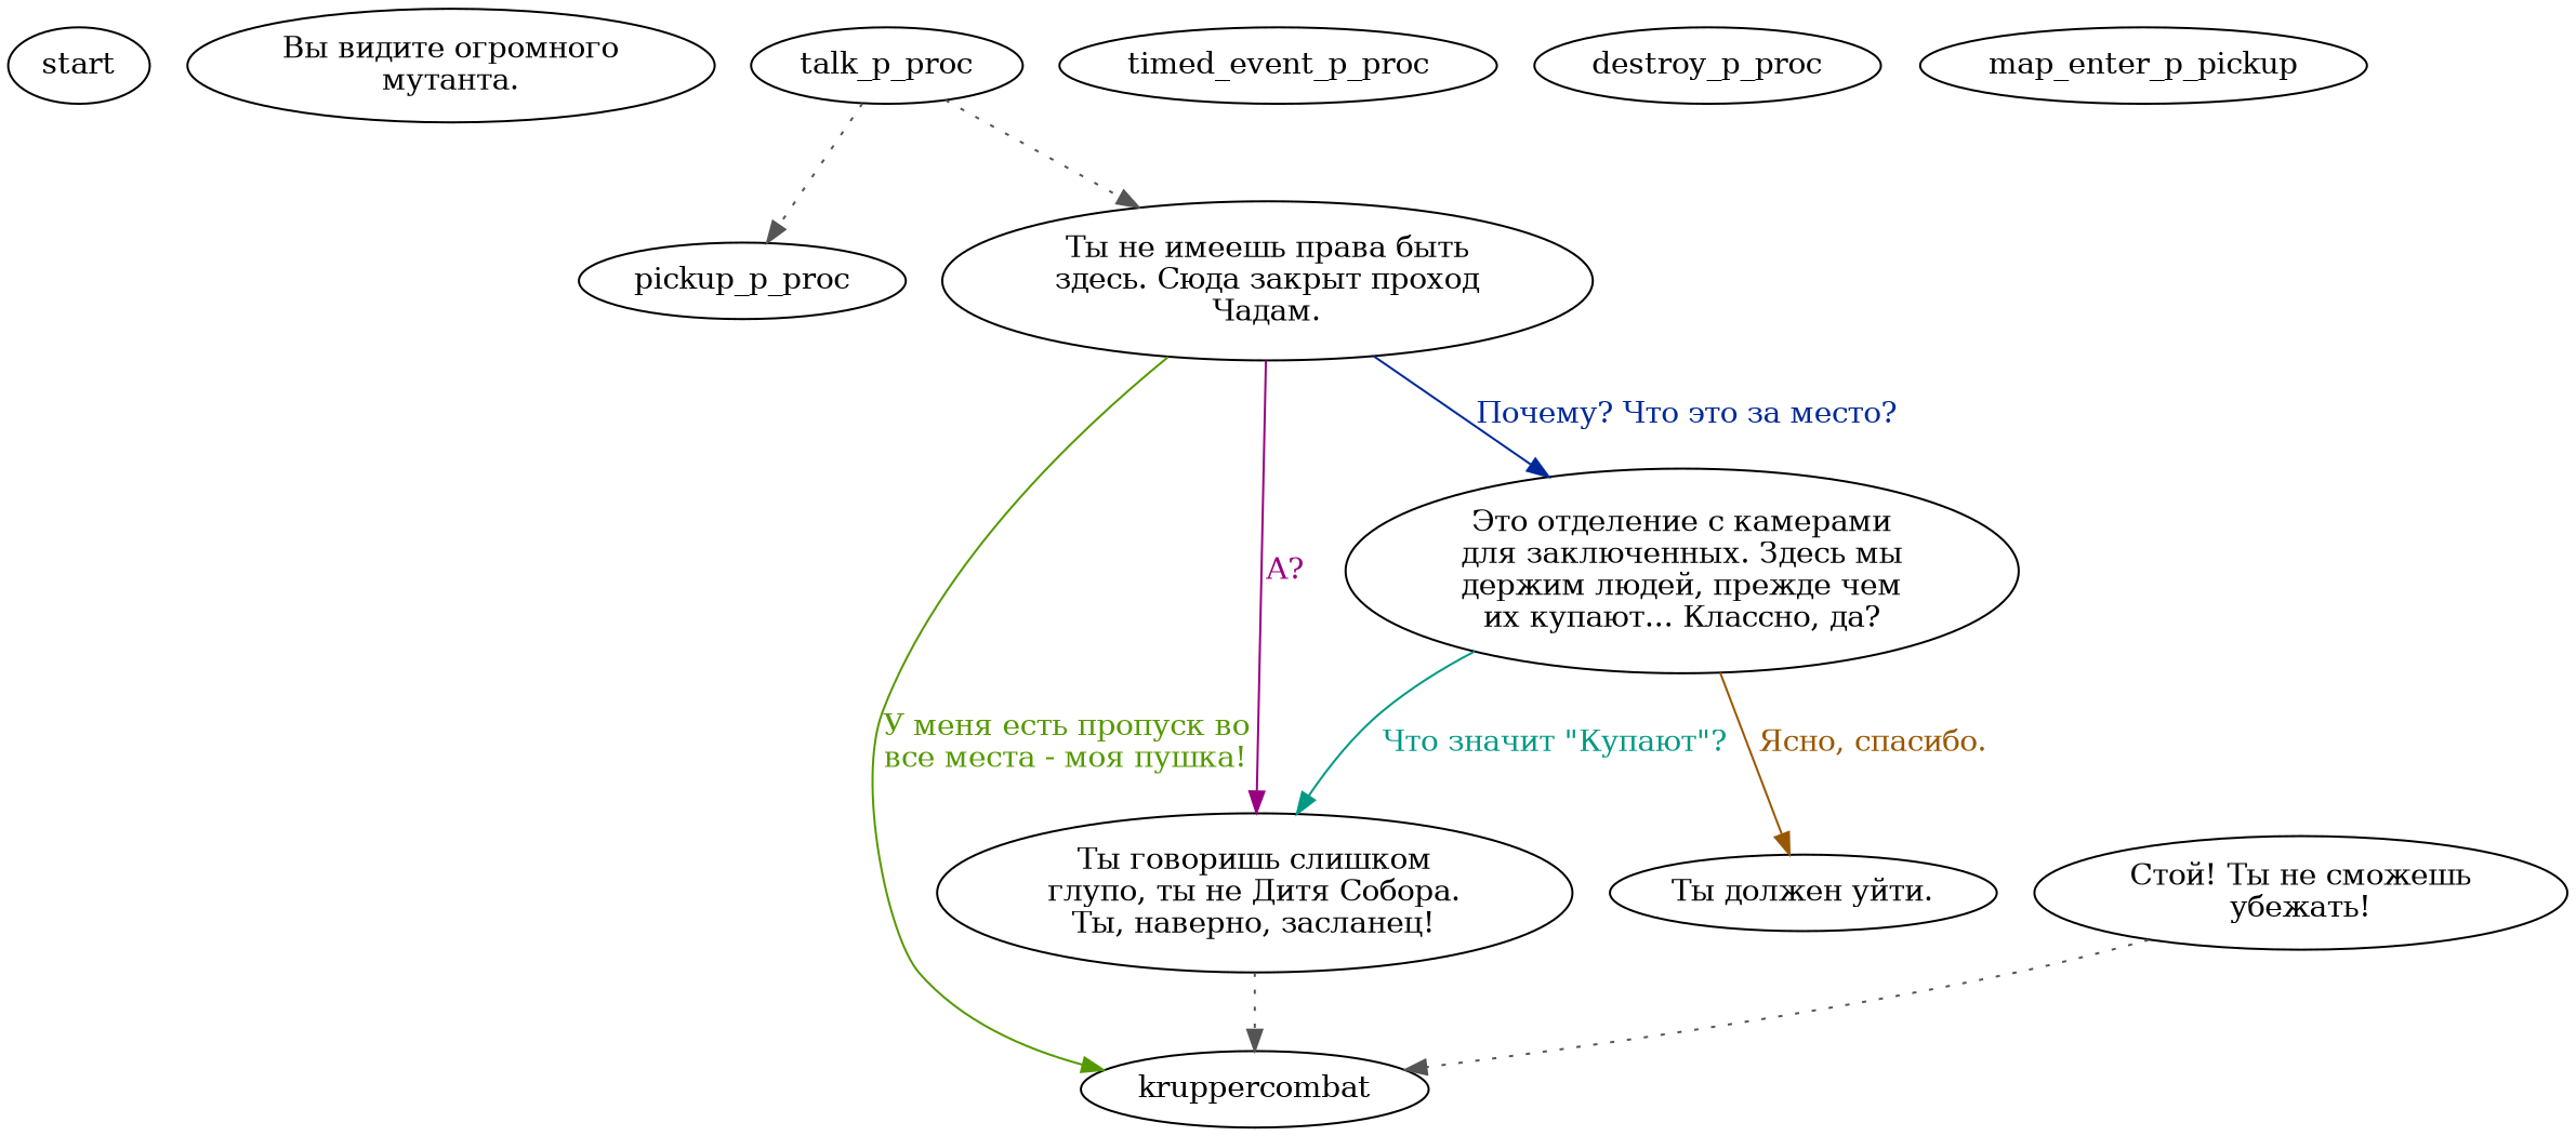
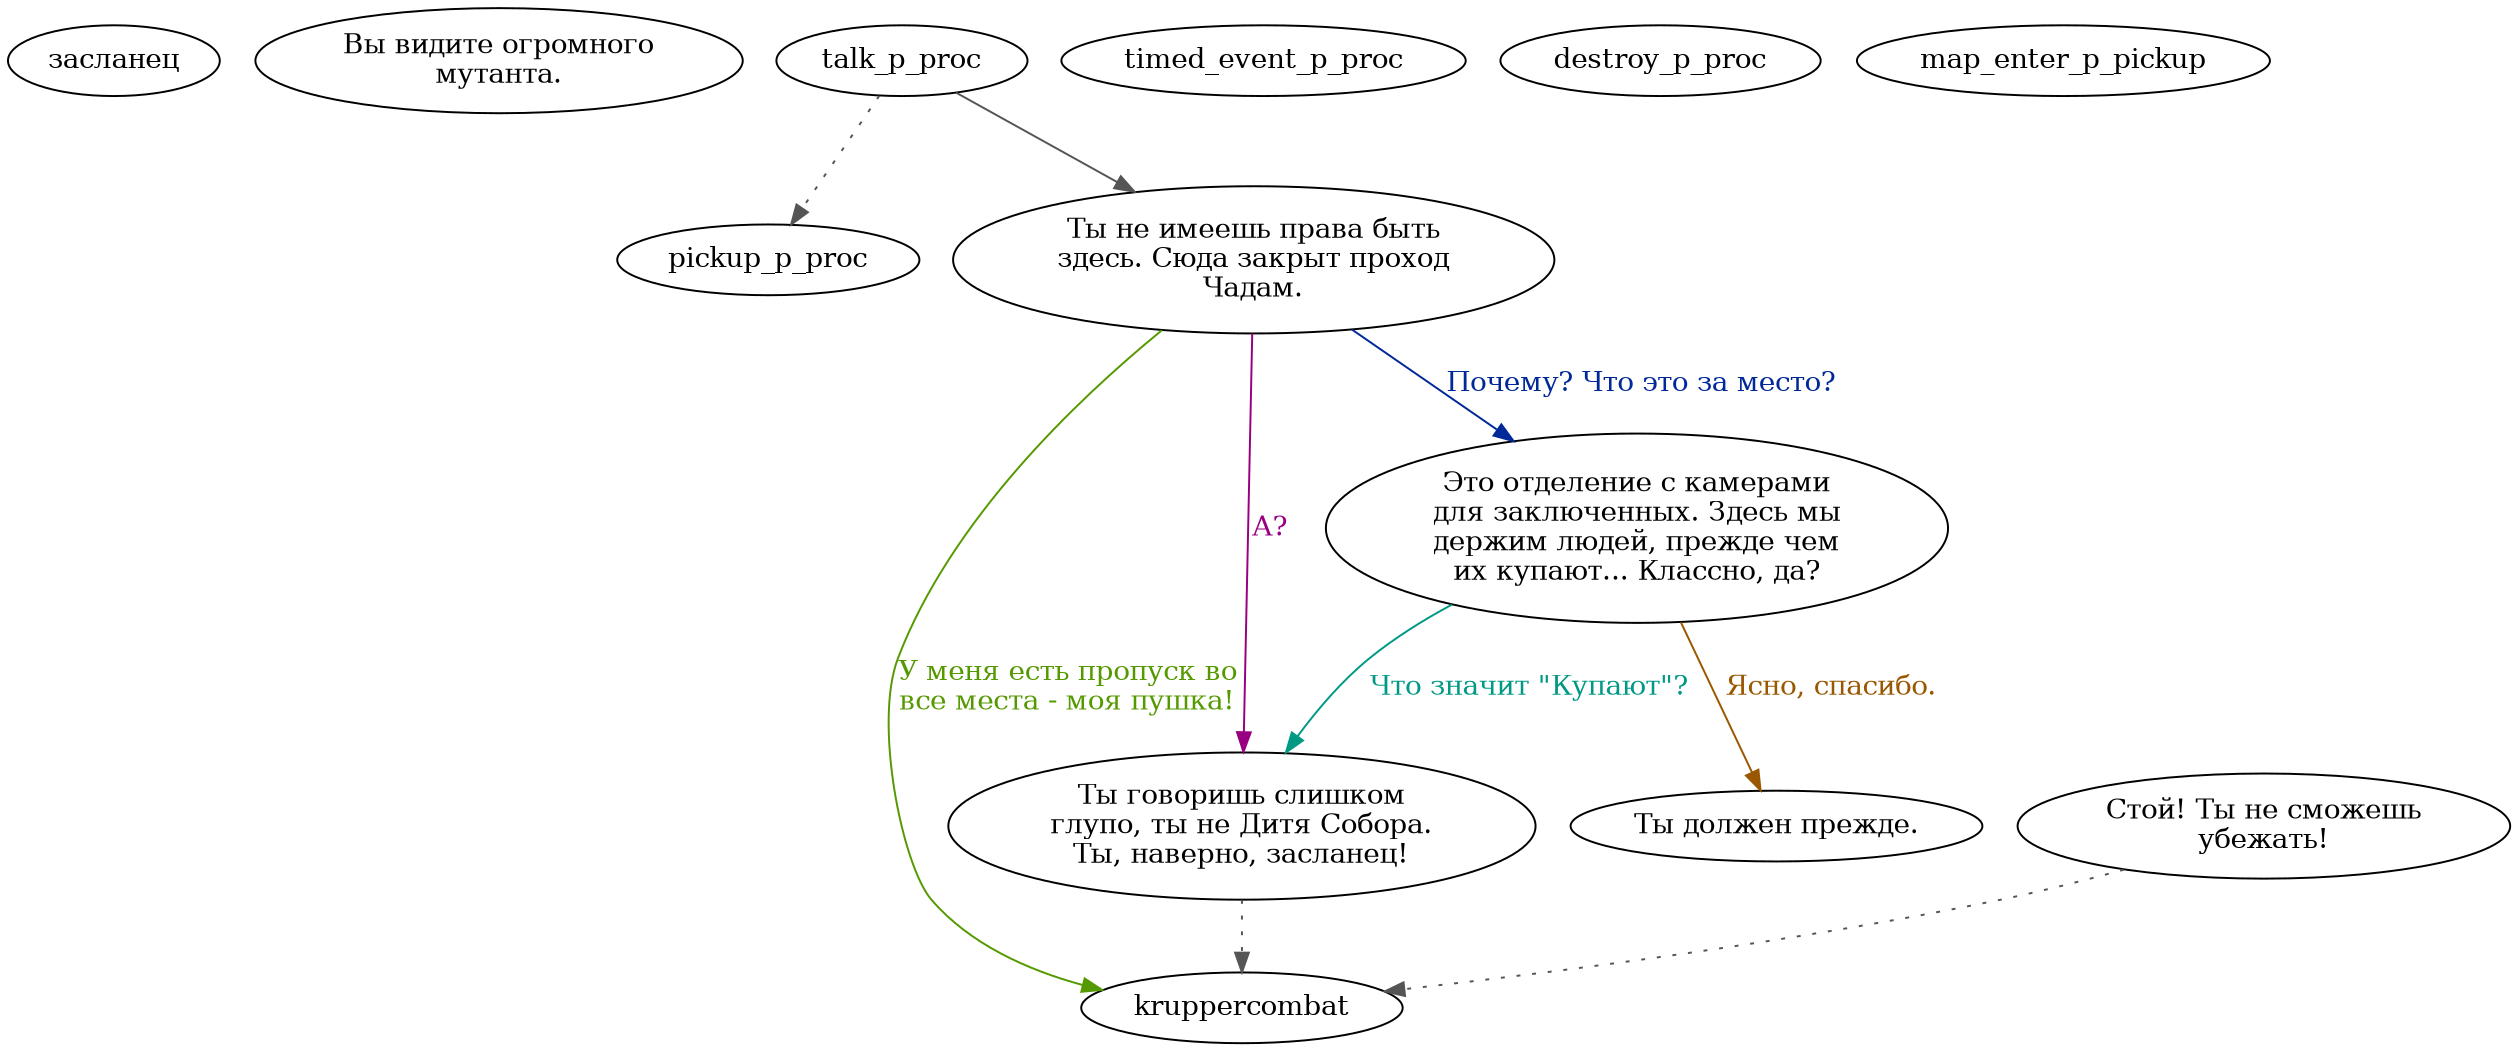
  digraph {
    node [color="#000000" fillcolor="#FFFFFF" style=filled]
    edge [color="#555555"]
-   start
+   start [label="засланец"]
    n2 [label="Вы видите огромного\nмутанта."]
    talk_p_proc
    pickup_p_proc
    n5 [label="Ты не имеешь права быть\nздесь. Сюда закрыт проход\nЧадам."]
    kruppercombat
    n7 [label="Это отделение с камерами\nдля заключенных. Здесь мы\nдержим людей, прежде чем\nих купают... Классно, да?"]
    n8 [label="Ты говоришь слишком\nглупо, ты не Дитя Собора.\nТы, наверно, засланец!"]
    n9 [label="Стой! Ты не сможешь\nубежать!"]
-   n10 [label="Ты должен уйти."]
+   n10 [label="Ты должен прежде."]
    timed_event_p_proc
    destroy_p_proc
    n13 [label=map_enter_p_pickup]
    talk_p_proc -> pickup_p_proc [style=dotted]
-   talk_p_proc -> n5 [style=dotted]
+   talk_p_proc -> n5 [style=solid]
    n5 -> kruppercombat [color="#559900" fontcolor="#559900" label="У меня есть пропуск во\nвсе места - моя пушка!"]
    n5 -> n7 [color="#002899" fontcolor="#002899" label="Почему? Что это за место?"]
    n5 -> n8 [color="#990081" fontcolor="#990081" label="А?"]
    n7 -> n8 [color="#009984" fontcolor="#009984" label="Что значит \"Купают\"?"]
    n7 -> n10 [color="#995700" fontcolor="#995700" label="Ясно, спасибо."]
    n8 -> kruppercombat [style=dotted]
    n9 -> kruppercombat [style=dotted]
  }
